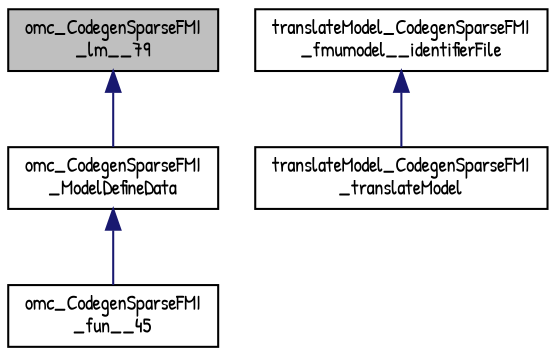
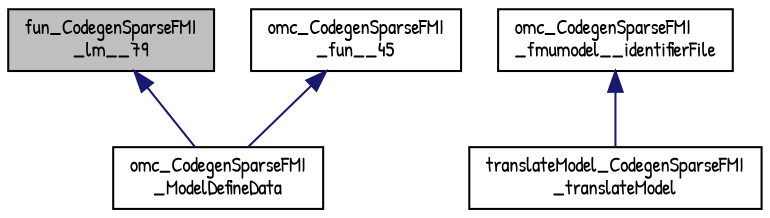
  digraph {
    fontname="Patrick Hand"
    rankdir=TB
    node [color=black fillcolor=white fontname="Patrick Hand" fontsize=10 shape=record style=filled]
    edge [color=midnightblue dir=back fontname="Patrick Hand" fontsize=10 labelfontname=Helvetica labelfontsize=10 style=solid]
-   n1 [fillcolor=grey75 fontcolor=black height=0.2 label="omc_CodegenSparseFMI\l_lm__79" width=0.4]
+   n1 [fillcolor=grey75 fontcolor=black height=0.2 label="fun_CodegenSparseFMI\l_lm__79" width=0.4]
    n2 [height=0.2 label="omc_CodegenSparseFMI\l_ModelDefineData" width=0.4]
    n3 [height=0.2 label="omc_CodegenSparseFMI\l_fun__45" width=0.4]
-   n4 [height=0.2 label="translateModel_CodegenSparseFMI\l_fmumodel__identifierFile" width=0.4]
+   n4 [height=0.2 label="omc_CodegenSparseFMI\l_fmumodel__identifierFile" width=0.4]
    n5 [height=0.2 label="translateModel_CodegenSparseFMI\l_translateModel" width=0.4]
    n1 -> n2
-   n2 -> n3
+   n3 -> n2
    n4 -> n5
  }
